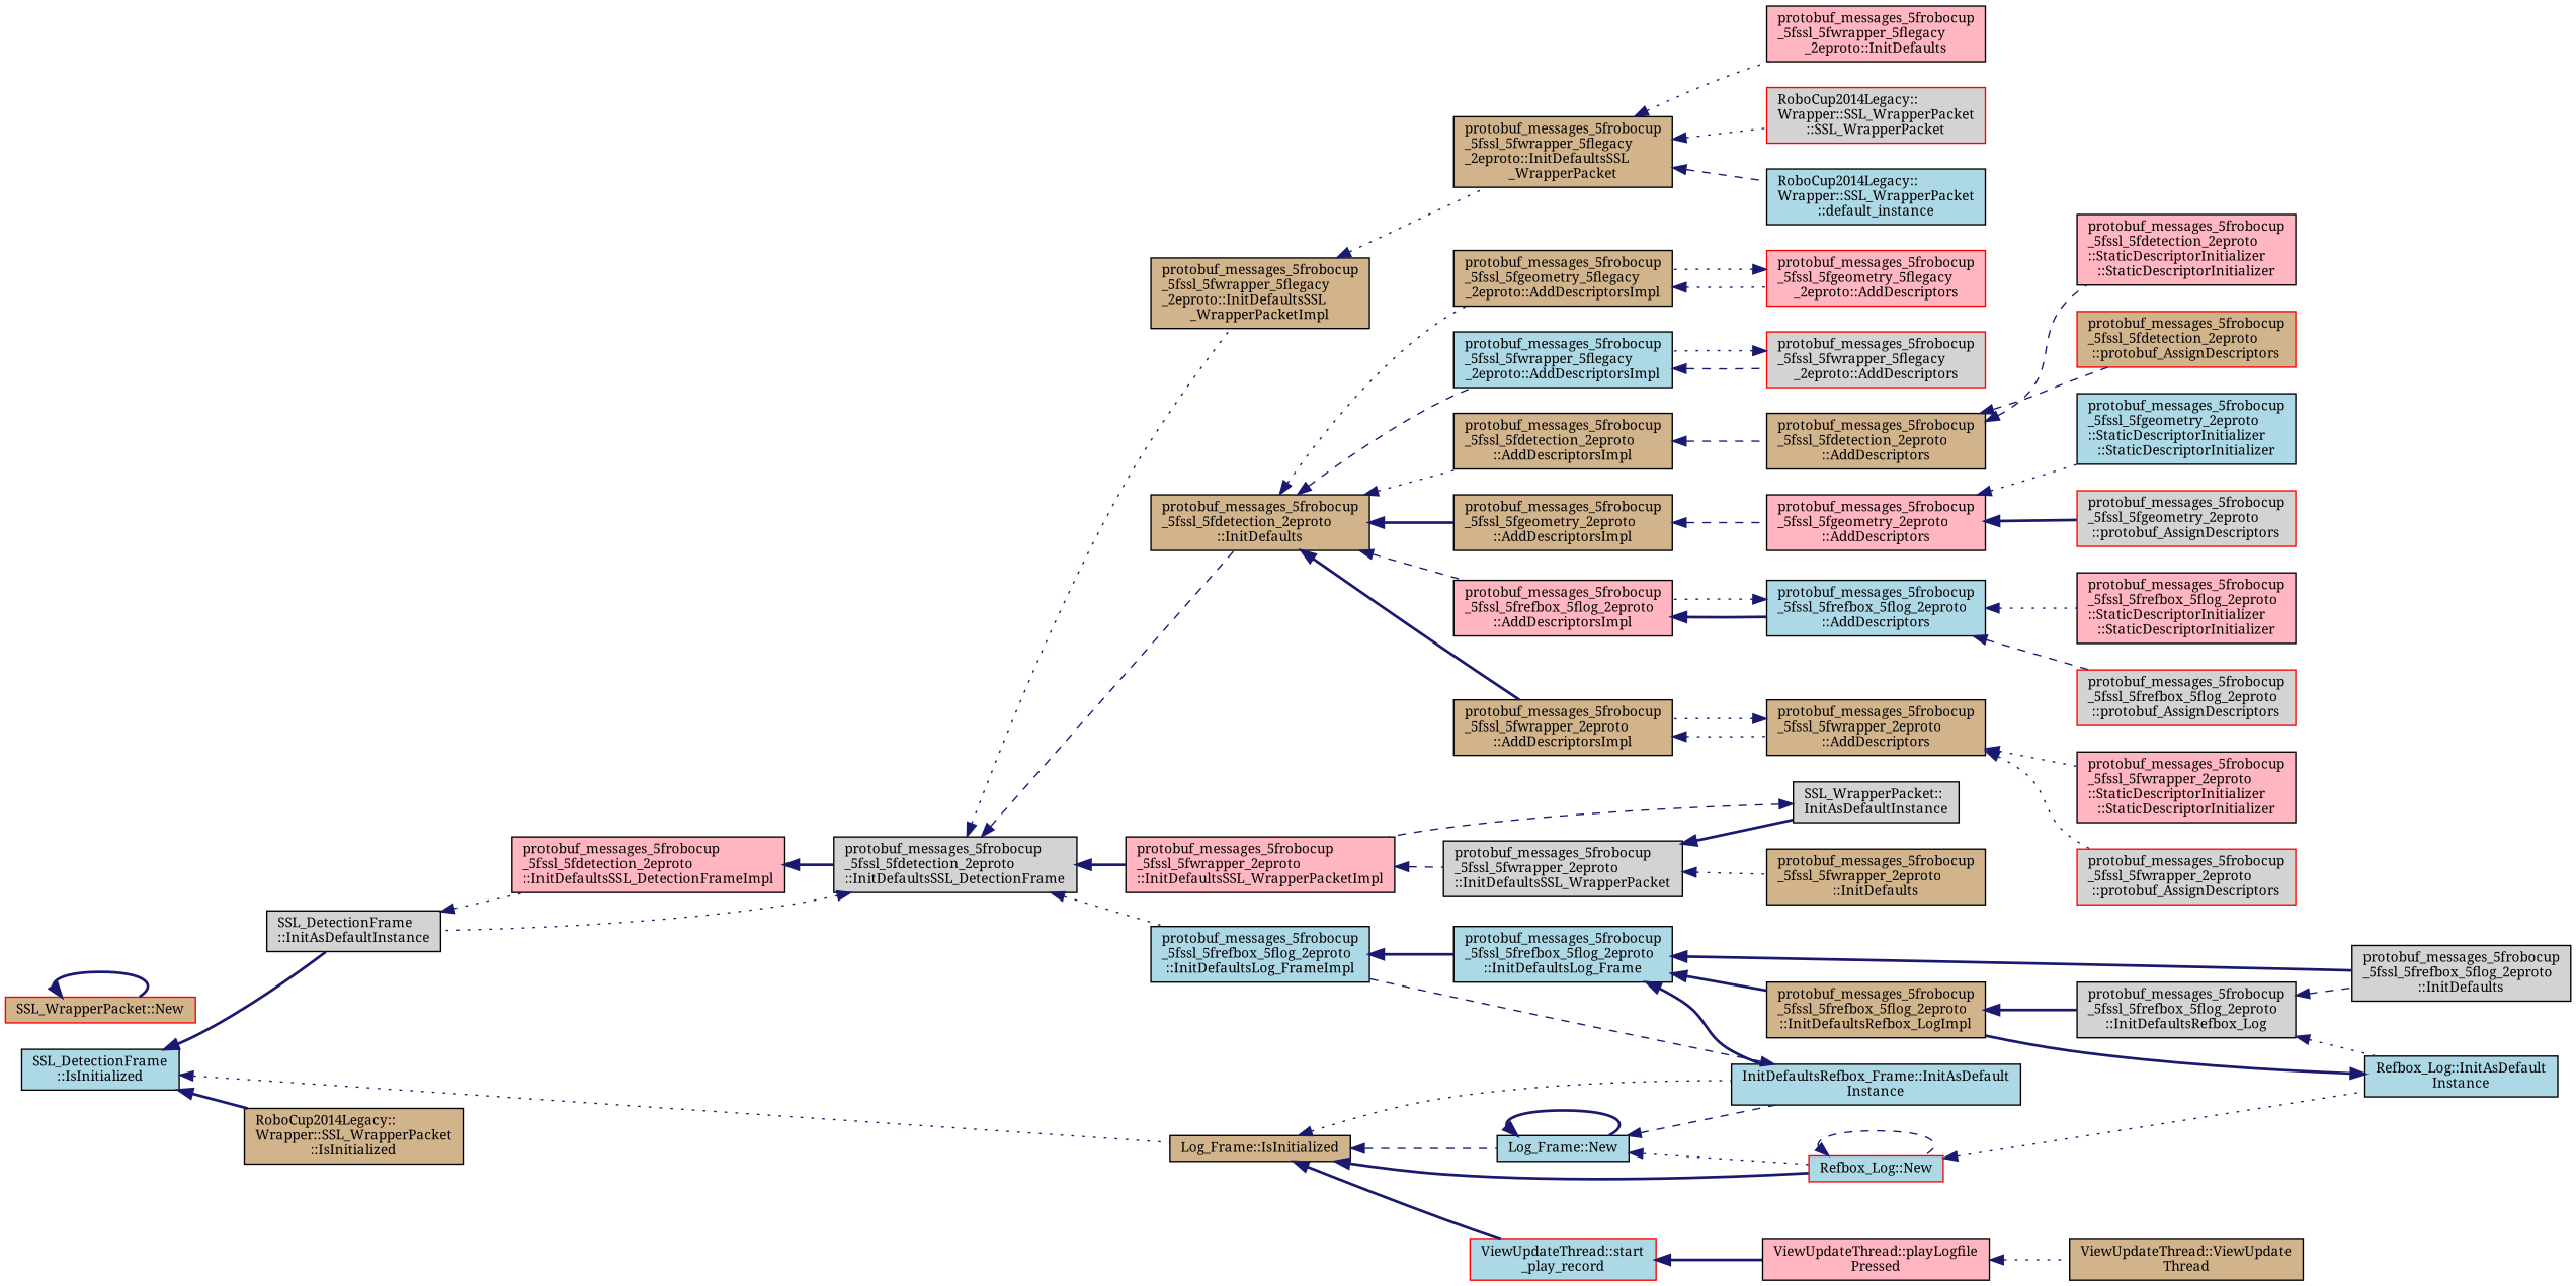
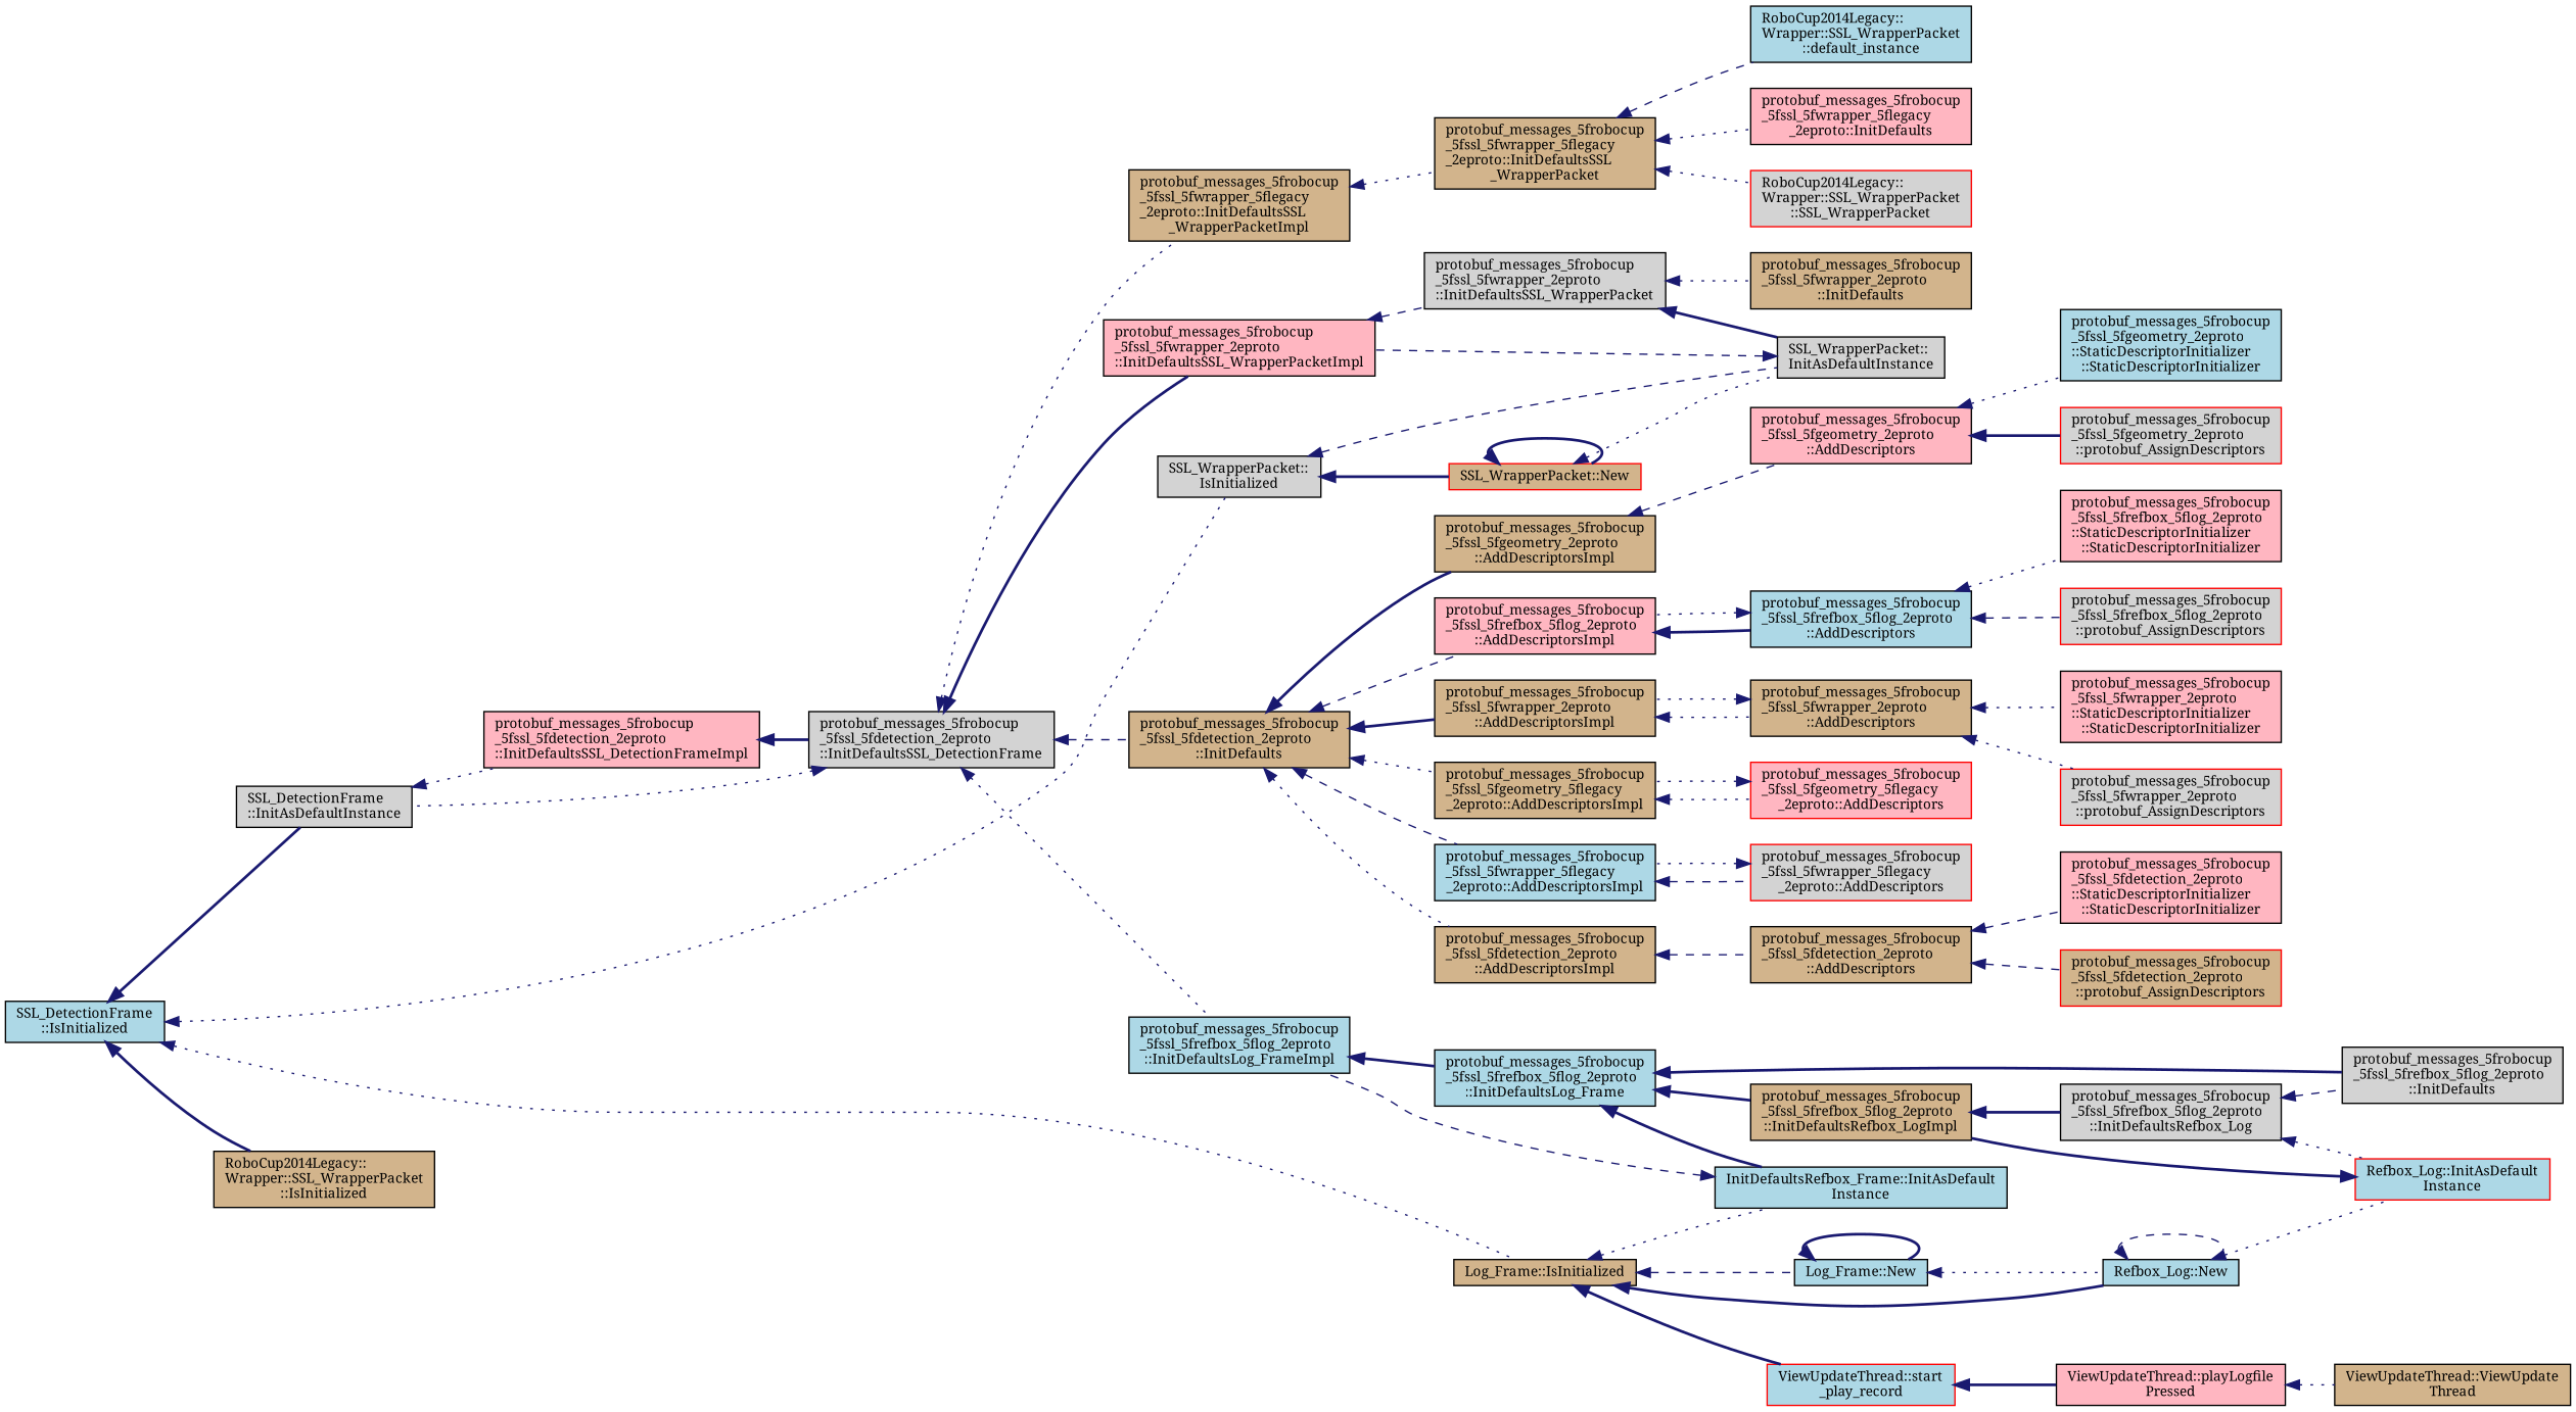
  digraph {
    fontname="Noto Serif"
    rankdir=LR
    node [color=black fillcolor=tan fontname="Noto Serif" fontsize=10 shape=record style=filled]
    edge [color=midnightblue dir=back fontname="Noto Serif" fontsize=10 labelfontname=Helvetica labelfontsize=10 style=dotted]
    n1 [fillcolor=lightblue fontcolor=black height=0.2 label="SSL_DetectionFrame\l::IsInitialized" width=0.4]
    n2 [fillcolor=lightgrey height=0.2 label="SSL_DetectionFrame\l::InitAsDefaultInstance" width=0.4]
    n3 [height=0.2 label="Log_Frame::IsInitialized" width=0.4]
+   n4 [fillcolor=lightgrey height=0.2 label="SSL_WrapperPacket::\lIsInitialized" width=0.4]
    n5 [height=0.2 label="RoboCup2014Legacy::\lWrapper::SSL_WrapperPacket\l::IsInitialized" width=0.4]
    n6 [fillcolor=lightpink height=0.2 label="protobuf_messages_5frobocup\l_5fssl_5fdetection_2eproto\l::InitDefaultsSSL_DetectionFrameImpl" width=0.4]
    n7 [fillcolor=lightblue height=0.2 label="InitDefaultsRefbox_Frame::InitAsDefault\lInstance" width=0.4]
    n8 [fillcolor=lightblue height=0.2 label="Log_Frame::New" width=0.4]
-   n9 [color=red fillcolor=lightblue height=0.2 label="Refbox_Log::New" width=0.4]
+   n9 [fillcolor=lightblue height=0.2 label="Refbox_Log::New" width=0.4]
    n10 [color=red fillcolor=lightblue height=0.2 label="ViewUpdateThread::start\l_play_record" width=0.4]
    n11 [fillcolor=lightgrey height=0.2 label="SSL_WrapperPacket::\lInitAsDefaultInstance" width=0.4]
    n12 [color=red height=0.2 label="SSL_WrapperPacket::New" width=0.4]
    n13 [fillcolor=lightgrey height=0.2 label="protobuf_messages_5frobocup\l_5fssl_5fdetection_2eproto\l::InitDefaultsSSL_DetectionFrame" width=0.4]
    n14 [height=0.2 label="protobuf_messages_5frobocup\l_5fssl_5fdetection_2eproto\l::InitDefaults" width=0.4]
    n15 [fillcolor=lightblue height=0.2 label="protobuf_messages_5frobocup\l_5fssl_5frefbox_5flog_2eproto\l::InitDefaultsLog_FrameImpl" width=0.4]
    n16 [fillcolor=lightpink height=0.2 label="protobuf_messages_5frobocup\l_5fssl_5fwrapper_2eproto\l::InitDefaultsSSL_WrapperPacketImpl" width=0.4]
    n17 [height=0.2 label="protobuf_messages_5frobocup\l_5fssl_5fwrapper_5flegacy\l_2eproto::InitDefaultsSSL\l_WrapperPacketImpl" width=0.4]
    n18 [height=0.2 label="protobuf_messages_5frobocup\l_5fssl_5fdetection_2eproto\l::AddDescriptorsImpl" width=0.4]
    n19 [height=0.2 label="protobuf_messages_5frobocup\l_5fssl_5fgeometry_2eproto\l::AddDescriptorsImpl" width=0.4]
    n20 [fillcolor=lightpink height=0.2 label="protobuf_messages_5frobocup\l_5fssl_5frefbox_5flog_2eproto\l::AddDescriptorsImpl" width=0.4]
    n21 [height=0.2 label="protobuf_messages_5frobocup\l_5fssl_5fwrapper_2eproto\l::AddDescriptorsImpl" width=0.4]
    n22 [height=0.2 label="protobuf_messages_5frobocup\l_5fssl_5fgeometry_5flegacy\l_2eproto::AddDescriptorsImpl" width=0.4]
    n23 [fillcolor=lightblue height=0.2 label="protobuf_messages_5frobocup\l_5fssl_5fwrapper_5flegacy\l_2eproto::AddDescriptorsImpl" width=0.4]
    n24 [fillcolor=lightblue height=0.2 label="protobuf_messages_5frobocup\l_5fssl_5frefbox_5flog_2eproto\l::InitDefaultsLog_Frame" width=0.4]
    n25 [fillcolor=lightgrey height=0.2 label="protobuf_messages_5frobocup\l_5fssl_5fwrapper_2eproto\l::InitDefaultsSSL_WrapperPacket" width=0.4]
    n26 [height=0.2 label="protobuf_messages_5frobocup\l_5fssl_5fwrapper_5flegacy\l_2eproto::InitDefaultsSSL\l_WrapperPacket" width=0.4]
    n27 [height=0.2 label="protobuf_messages_5frobocup\l_5fssl_5fdetection_2eproto\l::AddDescriptors" width=0.4]
    n28 [fillcolor=lightpink height=0.2 label="protobuf_messages_5frobocup\l_5fssl_5fgeometry_2eproto\l::AddDescriptors" width=0.4]
    n29 [fillcolor=lightblue height=0.2 label="protobuf_messages_5frobocup\l_5fssl_5frefbox_5flog_2eproto\l::AddDescriptors" width=0.4]
    n30 [height=0.2 label="protobuf_messages_5frobocup\l_5fssl_5fwrapper_2eproto\l::AddDescriptors" width=0.4]
    n31 [color=red fillcolor=lightpink height=0.2 label="protobuf_messages_5frobocup\l_5fssl_5fgeometry_5flegacy\l_2eproto::AddDescriptors" width=0.4]
    n32 [color=red fillcolor=lightgrey height=0.2 label="protobuf_messages_5frobocup\l_5fssl_5fwrapper_5flegacy\l_2eproto::AddDescriptors" width=0.4]
    n33 [color=red height=0.2 label="protobuf_messages_5frobocup\l_5fssl_5fdetection_2eproto\l::protobuf_AssignDescriptors" width=0.4]
    n34 [fillcolor=lightpink height=0.2 label="protobuf_messages_5frobocup\l_5fssl_5fdetection_2eproto\l::StaticDescriptorInitializer\l::StaticDescriptorInitializer" width=0.4]
    n35 [color=red fillcolor=lightgrey height=0.2 label="protobuf_messages_5frobocup\l_5fssl_5fgeometry_2eproto\l::protobuf_AssignDescriptors" width=0.4]
    n36 [fillcolor=lightblue height=0.2 label="protobuf_messages_5frobocup\l_5fssl_5fgeometry_2eproto\l::StaticDescriptorInitializer\l::StaticDescriptorInitializer" width=0.4]
    n37 [color=red fillcolor=lightgrey height=0.2 label="protobuf_messages_5frobocup\l_5fssl_5frefbox_5flog_2eproto\l::protobuf_AssignDescriptors" width=0.4]
    n38 [fillcolor=lightpink height=0.2 label="protobuf_messages_5frobocup\l_5fssl_5frefbox_5flog_2eproto\l::StaticDescriptorInitializer\l::StaticDescriptorInitializer" width=0.4]
    n39 [color=red fillcolor=lightgrey height=0.2 label="protobuf_messages_5frobocup\l_5fssl_5fwrapper_2eproto\l::protobuf_AssignDescriptors" width=0.4]
    n40 [fillcolor=lightpink height=0.2 label="protobuf_messages_5frobocup\l_5fssl_5fwrapper_2eproto\l::StaticDescriptorInitializer\l::StaticDescriptorInitializer" width=0.4]
    n41 [height=0.2 label="protobuf_messages_5frobocup\l_5fssl_5frefbox_5flog_2eproto\l::InitDefaultsRefbox_LogImpl" width=0.4]
    n42 [fillcolor=lightgrey height=0.2 label="protobuf_messages_5frobocup\l_5fssl_5frefbox_5flog_2eproto\l::InitDefaults" width=0.4]
    n43 [fillcolor=lightgrey height=0.2 label="protobuf_messages_5frobocup\l_5fssl_5frefbox_5flog_2eproto\l::InitDefaultsRefbox_Log" width=0.4]
-   n44 [fillcolor=lightblue height=0.2 label="Refbox_Log::InitAsDefault\lInstance" width=0.4]
+   n44 [color=red fillcolor=lightblue height=0.2 label="Refbox_Log::InitAsDefault\lInstance" width=0.4]
    n45 [height=0.2 label="protobuf_messages_5frobocup\l_5fssl_5fwrapper_2eproto\l::InitDefaults" width=0.4]
    n46 [color=red fillcolor=lightgrey height=0.2 label="RoboCup2014Legacy::\lWrapper::SSL_WrapperPacket\l::SSL_WrapperPacket" width=0.4]
    n47 [fillcolor=lightblue height=0.2 label="RoboCup2014Legacy::\lWrapper::SSL_WrapperPacket\l::default_instance" width=0.4]
    n48 [fillcolor=lightpink height=0.2 label="protobuf_messages_5frobocup\l_5fssl_5fwrapper_5flegacy\l_2eproto::InitDefaults" width=0.4]
    n49 [fillcolor=lightpink height=0.2 label="ViewUpdateThread::playLogfile\lPressed" width=0.4]
    n50 [height=0.2 label="ViewUpdateThread::ViewUpdate\lThread" width=0.4]
    n1 -> n2 [style=bold]
    n1 -> n3
+   n1 -> n4
    n1 -> n5 [style=bold]
    n2 -> n6
    n3 -> n7
    n3 -> n8 [style=dashed]
    n3 -> n9 [style=bold]
    n3 -> n10 [style=bold]
+   n4 -> n11 [style=dashed]
+   n4 -> n12 [style=bold]
    n6 -> n13 [style=bold]
    n7 -> n15 [style=dashed]
-   n8 -> n7 [style=dashed]
    n8 -> n8 [style=bold]
    n8 -> n9
    n9 -> n9 [style=dashed]
    n9 -> n44
    n10 -> n49 [style=bold]
    n11 -> n16 [style=dashed]
+   n12 -> n11
    n12 -> n12 [style=bold]
    n13 -> n2
    n13 -> n14 [style=dashed]
    n13 -> n15
    n13 -> n16 [style=bold]
    n13 -> n17
    n14 -> n18
    n14 -> n19 [style=bold]
    n14 -> n20 [style=dashed]
    n14 -> n21 [style=bold]
    n14 -> n22
    n14 -> n23 [style=dashed]
    n15 -> n24 [style=bold]
    n16 -> n25 [style=dashed]
    n17 -> n26
    n18 -> n27 [style=dashed]
    n19 -> n28 [style=dashed]
    n20 -> n29 [style=bold]
    n21 -> n30
    n22 -> n31
    n23 -> n32 [style=dashed]
    n24 -> n7 [style=bold]
    n24 -> n41 [style=bold]
    n24 -> n42 [style=bold]
    n25 -> n11 [style=bold]
    n25 -> n45
    n26 -> n46
    n26 -> n47 [style=dashed]
    n26 -> n48
    n27 -> n33 [style=dashed]
    n27 -> n34 [style=dashed]
    n28 -> n35 [style=bold]
    n28 -> n36
    n29 -> n20
    n29 -> n37 [style=dashed]
    n29 -> n38
    n30 -> n21
    n30 -> n39
    n30 -> n40
    n31 -> n22
    n32 -> n23
    n41 -> n43 [style=bold]
    n43 -> n42 [style=dashed]
    n43 -> n44
    n44 -> n41 [style=bold]
    n49 -> n50
  }
